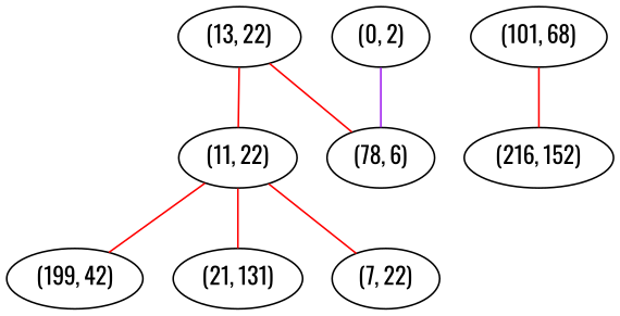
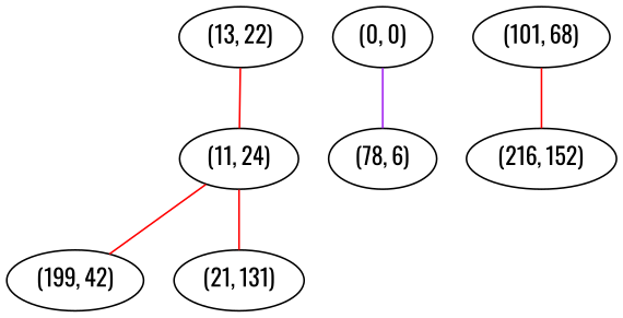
  graph {
    fontname=Oswald
    node [fontname=Oswald]
    edge [color=red fontname=Oswald weight=1]
    "(13, 22)"
-   "(11, 22)"
+   "(11, 22)" [label="(11, 24)"]
    n3 [label="(78, 6)"]
    "(199, 42)"
    "(21, 131)"
-   "(7, 22)"
    "(101, 68)"
    "(216, 152)"
-   "(0, 0)" [label="(0, 2)"]
+   "(0, 0)"
    "(13, 22)" -- "(11, 22)"
-   "(13, 22)" -- n3
    "(11, 22)" -- "(199, 42)"
    "(11, 22)" -- "(21, 131)"
-   "(11, 22)" -- "(7, 22)"
    "(101, 68)" -- "(216, 152)"
    "(0, 0)" -- n3 [color=purple weight=4]
  }
